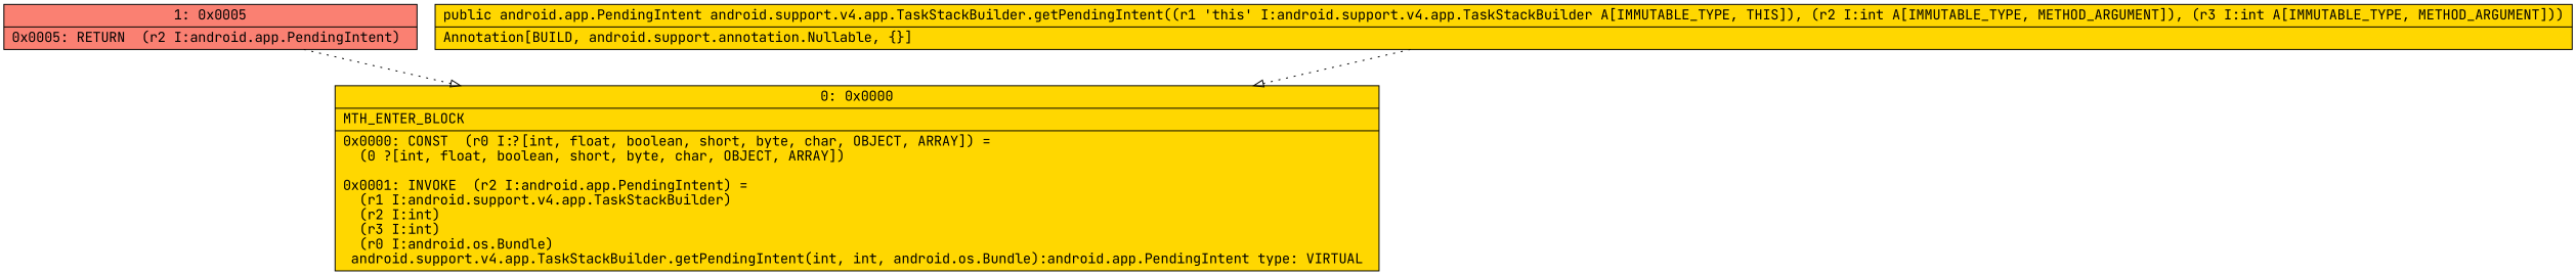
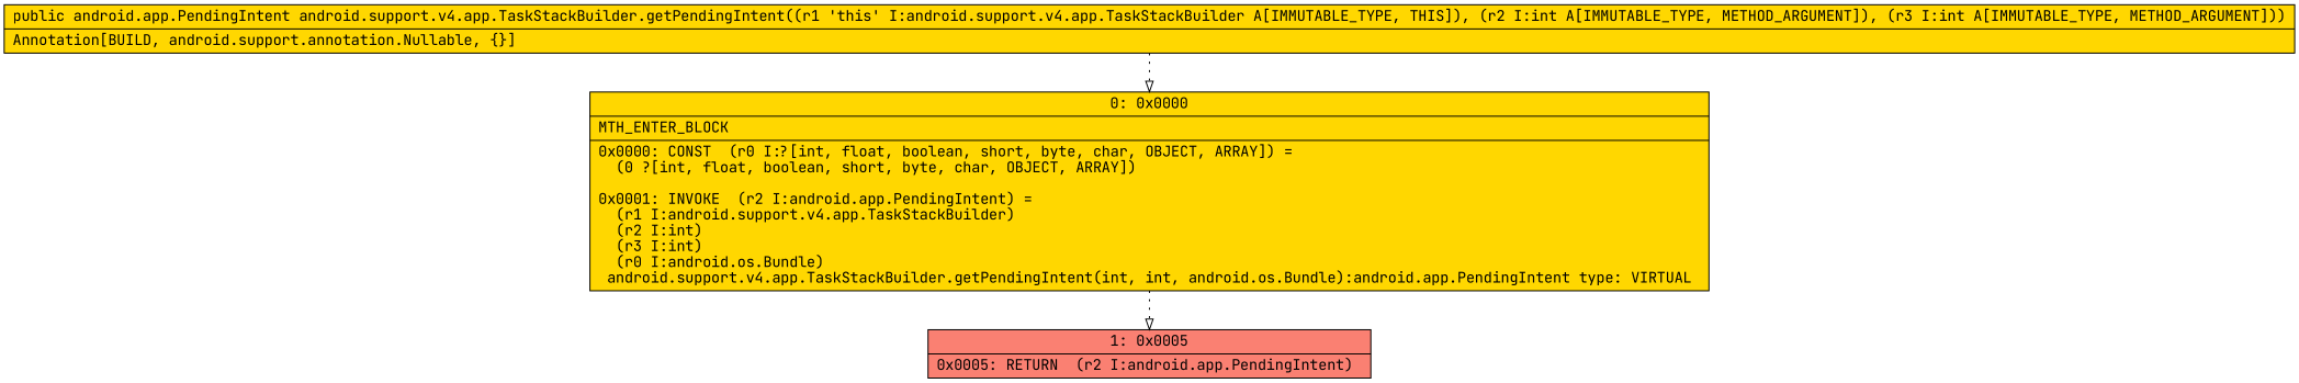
  digraph {
    fontname="JetBrains Mono"
    node [shape=record style=filled fillcolor=gold fontname="JetBrains Mono"]
    edge [style=dotted arrowhead=onormal fontname="JetBrains Mono"]
    n1 [label="{0\:\ 0x0000|MTH_ENTER_BLOCK\l|0x0000: CONST  (r0 I:?[int, float, boolean, short, byte, char, OBJECT, ARRAY]) = \l  (0 ?[int, float, boolean, short, byte, char, OBJECT, ARRAY])\l \l0x0001: INVOKE  (r2 I:android.app.PendingIntent) = \l  (r1 I:android.support.v4.app.TaskStackBuilder)\l  (r2 I:int)\l  (r3 I:int)\l  (r0 I:android.os.Bundle)\l android.support.v4.app.TaskStackBuilder.getPendingIntent(int, int, android.os.Bundle):android.app.PendingIntent type: VIRTUAL \l}"]
    n2 [label="{1\:\ 0x0005|0x0005: RETURN  (r2 I:android.app.PendingIntent) \l}" fillcolor=salmon]
    n3 [label="{public android.app.PendingIntent android.support.v4.app.TaskStackBuilder.getPendingIntent((r1 'this' I:android.support.v4.app.TaskStackBuilder A[IMMUTABLE_TYPE, THIS]), (r2 I:int A[IMMUTABLE_TYPE, METHOD_ARGUMENT]), (r3 I:int A[IMMUTABLE_TYPE, METHOD_ARGUMENT]))  | Annotation[BUILD, android.support.annotation.Nullable, \{\}]\l}"]
-   n2 -> n1
+   n1 -> n2
    n3 -> n1
  }
